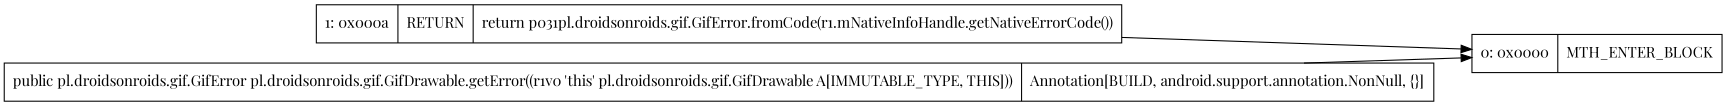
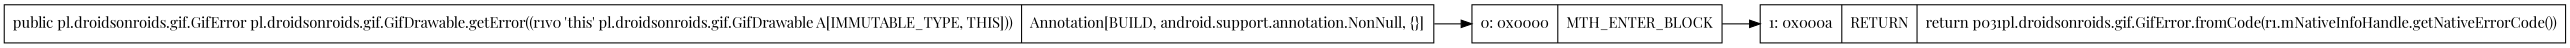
  digraph {
    rankdir=LR
    fontname="Playfair Display"
    node [shape=record fontname="Playfair Display"]
    edge [fontname="Playfair Display"]
    n1 [label="{0\:\ 0x0000|MTH_ENTER_BLOCK\l}"]
    n2 [label="{1\:\ 0x000a|RETURN\l|return p031pl.droidsonroids.gif.GifError.fromCode(r1.mNativeInfoHandle.getNativeErrorCode())\l}"]
    n3 [label="{public pl.droidsonroids.gif.GifError pl.droidsonroids.gif.GifDrawable.getError((r1v0 'this' pl.droidsonroids.gif.GifDrawable A[IMMUTABLE_TYPE, THIS]))  | Annotation[BUILD, android.support.annotation.NonNull, \{\}]\l}"]
-   n2 -> n1
+   n1 -> n2
    n3 -> n1
  }
